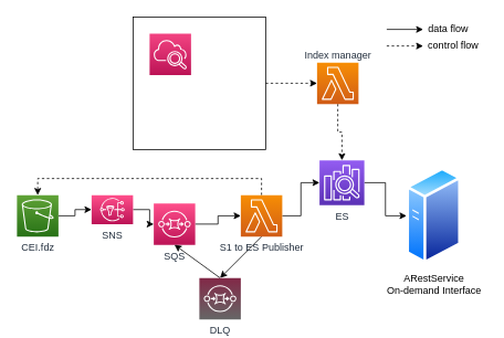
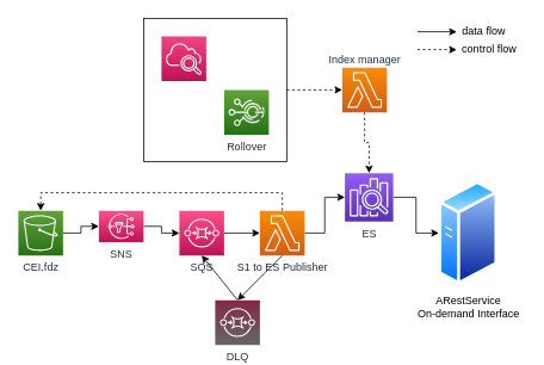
  <mxCell id="0" />
  <mxCell id="1" parent="0" />
  <mxCell id="2" style="edgeStyle=orthogonalEdgeStyle;rounded=0;orthogonalLoop=1;jettySize=auto;html=1;entryX=0;entryY=0.5;entryDx=0;entryDy=0;entryPerimeter=0;" edge="1" parent="1" source="3" target="7"><mxGeometry relative="1" as="geometry" /></mxCell>
  <mxCell id="3" value="CEI.fdz" style="sketch=0;points=[[0,0,0],[0.25,0,0],[0.5,0,0],[0.75,0,0],[1,0,0],[0,1,0],[0.25,1,0],[0.5,1,0],[0.75,1,0],[1,1,0],[0,0.25,0],[0,0.5,0],[0,0.75,0],[1,0.25,0],[1,0.5,0],[1,0.75,0]];outlineConnect=0;fontColor=#232F3E;gradientColor=#60A337;gradientDirection=north;fillColor=#277116;strokeColor=#ffffff;dashed=0;verticalLabelPosition=bottom;verticalAlign=top;align=center;html=1;fontSize=12;fontStyle=0;aspect=fixed;shape=mxgraph.aws4.resourceIcon;resIcon=mxgraph.aws4.s3;" vertex="1" parent="1"><mxGeometry x="20" y="235" width="50" height="50" as="geometry" /></mxCell>
  <mxCell id="4" style="edgeStyle=orthogonalEdgeStyle;rounded=0;orthogonalLoop=1;jettySize=auto;html=1;exitX=1;exitY=0.5;exitDx=0;exitDy=0;exitPerimeter=0;entryX=0;entryY=0.5;entryDx=0;entryDy=0;entryPerimeter=0;" edge="1" parent="1" source="5" target="11"><mxGeometry relative="1" as="geometry" /></mxCell>
- <mxCell id="5" value="SQS" style="sketch=0;points=[[0,0,0],[0.25,0,0],[0.5,0,0],[0.75,0,0],[1,0,0],[0,1,0],[0.25,1,0],[0.5,1,0],[0.75,1,0],[1,1,0],[0,0.25,0],[0,0.5,0],[0,0.75,0],[1,0.25,0],[1,0.5,0],[1,0.75,0]];outlineConnect=0;fontColor=#232F3E;gradientColor=#FF4F8B;gradientDirection=north;fillColor=#BC1356;strokeColor=#ffffff;dashed=0;verticalLabelPosition=bottom;verticalAlign=top;align=center;html=1;fontSize=12;fontStyle=0;aspect=fixed;shape=mxgraph.aws4.resourceIcon;resIcon=mxgraph.aws4.sqs;" vertex="1" parent="1"><mxGeometry x="185" y="245" width="50" height="50" as="geometry" /></mxCell>
+ <mxCell id="5" value="SQS" style="sketch=0;points=[[0,0,0],[0.25,0,0],[0.5,0,0],[0.75,0,0],[1,0,0],[0,1,0],[0.25,1,0],[0.5,1,0],[0.75,1,0],[1,1,0],[0,0.25,0],[0,0.5,0],[0,0.75,0],[1,0.25,0],[1,0.5,0],[1,0.75,0]];outlineConnect=0;fontColor=#232F3E;gradientColor=#FF4F8B;gradientDirection=north;fillColor=#BC1356;strokeColor=#ffffff;dashed=0;verticalLabelPosition=bottom;verticalAlign=top;align=center;html=1;fontSize=12;fontStyle=0;aspect=fixed;shape=mxgraph.aws4.resourceIcon;resIcon=mxgraph.aws4.sqs;" vertex="1" parent="1"><mxGeometry x="200" y="235" width="50" height="50" as="geometry" /></mxCell>
  <mxCell id="6" style="edgeStyle=orthogonalEdgeStyle;rounded=0;orthogonalLoop=1;jettySize=auto;html=1;" edge="1" parent="1" source="7" target="5"><mxGeometry relative="1" as="geometry" /></mxCell>
  <mxCell id="7" value="SNS" style="sketch=0;points=[[0,0,0],[0.25,0,0],[0.5,0,0],[0.75,0,0],[1,0,0],[0,1,0],[0.25,1,0],[0.5,1,0],[0.75,1,0],[1,1,0],[0,0.25,0],[0,0.5,0],[0,0.75,0],[1,0.25,0],[1,0.5,0],[1,0.75,0]];outlineConnect=0;fontColor=#232F3E;gradientColor=#FF4F8B;gradientDirection=north;fillColor=#BC1356;strokeColor=#ffffff;dashed=0;verticalLabelPosition=bottom;verticalAlign=top;align=center;html=1;fontSize=12;fontStyle=0;aspect=fixed;shape=mxgraph.aws4.resourceIcon;resIcon=mxgraph.aws4.sns;" vertex="1" parent="1"><mxGeometry x="110" y="235" width="50" height="35" as="geometry" /></mxCell>
  <mxCell id="8" style="edgeStyle=orthogonalEdgeStyle;rounded=0;orthogonalLoop=1;jettySize=auto;html=1;exitX=0.5;exitY=0;exitDx=0;exitDy=0;exitPerimeter=0;entryX=0.5;entryY=0;entryDx=0;entryDy=0;entryPerimeter=0;dashed=1;" edge="1" parent="1" source="11" target="3"><mxGeometry relative="1" as="geometry" /></mxCell>
  <mxCell id="9" style="edgeStyle=orthogonalEdgeStyle;rounded=0;orthogonalLoop=1;jettySize=auto;html=1;exitX=1;exitY=0.5;exitDx=0;exitDy=0;exitPerimeter=0;entryX=0;entryY=0.5;entryDx=0;entryDy=0;entryPerimeter=0;" edge="1" parent="1" source="11" target="13"><mxGeometry relative="1" as="geometry" /></mxCell>
  <mxCell id="10" style="edgeStyle=none;rounded=0;orthogonalLoop=1;jettySize=auto;html=1;exitX=0.5;exitY=1;exitDx=0;exitDy=0;exitPerimeter=0;entryX=0.5;entryY=0;entryDx=0;entryDy=0;entryPerimeter=0;" edge="1" parent="1" source="11" target="23"><mxGeometry relative="1" as="geometry" /></mxCell>
  <mxCell id="11" value="S1 to ES Publisher" style="sketch=0;points=[[0,0,0],[0.25,0,0],[0.5,0,0],[0.75,0,0],[1,0,0],[0,1,0],[0.25,1,0],[0.5,1,0],[0.75,1,0],[1,1,0],[0,0.25,0],[0,0.5,0],[0,0.75,0],[1,0.25,0],[1,0.5,0],[1,0.75,0]];outlineConnect=0;fontColor=#232F3E;gradientColor=#F78E04;gradientDirection=north;fillColor=#D05C17;strokeColor=#ffffff;dashed=0;verticalLabelPosition=bottom;verticalAlign=top;align=center;html=1;fontSize=12;fontStyle=0;aspect=fixed;shape=mxgraph.aws4.resourceIcon;resIcon=mxgraph.aws4.lambda;" vertex="1" parent="1"><mxGeometry x="290" y="235" width="50" height="50" as="geometry" /></mxCell>
  <mxCell id="12" style="edgeStyle=orthogonalEdgeStyle;rounded=0;orthogonalLoop=1;jettySize=auto;html=1;exitX=1;exitY=0.5;exitDx=0;exitDy=0;exitPerimeter=0;entryX=0;entryY=0.5;entryDx=0;entryDy=0;" edge="1" parent="1" source="13" target="14"><mxGeometry relative="1" as="geometry" /></mxCell>
  <mxCell id="13" value="ES" style="sketch=0;points=[[0,0,0],[0.25,0,0],[0.5,0,0],[0.75,0,0],[1,0,0],[0,1,0],[0.25,1,0],[0.5,1,0],[0.75,1,0],[1,1,0],[0,0.25,0],[0,0.5,0],[0,0.75,0],[1,0.25,0],[1,0.5,0],[1,0.75,0]];outlineConnect=0;fontColor=#232F3E;gradientColor=#945DF2;gradientDirection=north;fillColor=#5A30B5;strokeColor=#ffffff;dashed=0;verticalLabelPosition=bottom;verticalAlign=top;align=center;html=1;fontSize=12;fontStyle=0;aspect=fixed;shape=mxgraph.aws4.resourceIcon;resIcon=mxgraph.aws4.elasticsearch_service;" vertex="1" parent="1"><mxGeometry x="385" y="193" width="54" height="54" as="geometry" /></mxCell>
  <mxCell id="14" value="ARestService&lt;br&gt;On-demand Interface" style="aspect=fixed;perimeter=ellipsePerimeter;html=1;align=center;shadow=0;dashed=0;spacingTop=3;image;image=img/lib/active_directory/generic_server.svg;" vertex="1" parent="1"><mxGeometry x="490" y="201.07" width="66" height="117.86" as="geometry" /></mxCell>
  <mxCell id="15" style="edgeStyle=orthogonalEdgeStyle;rounded=0;orthogonalLoop=1;jettySize=auto;html=1;dashed=1;" edge="1" parent="1" source="16" target="13"><mxGeometry relative="1" as="geometry" /></mxCell>
  <mxCell id="16" value="Index manager" style="sketch=0;points=[[0,0,0],[0.25,0,0],[0.5,0,0],[0.75,0,0],[1,0,0],[0,1,0],[0.25,1,0],[0.5,1,0],[0.75,1,0],[1,1,0],[0,0.25,0],[0,0.5,0],[0,0.75,0],[1,0.25,0],[1,0.5,0],[1,0.75,0]];outlineConnect=0;fontColor=#232F3E;gradientColor=#F78E04;gradientDirection=north;fillColor=#D05C17;strokeColor=#ffffff;dashed=0;verticalLabelPosition=top;verticalAlign=bottom;align=center;html=1;fontSize=12;fontStyle=0;aspect=fixed;shape=mxgraph.aws4.resourceIcon;resIcon=mxgraph.aws4.lambda;labelPosition=center;" vertex="1" parent="1"><mxGeometry x="382" y="75" width="50" height="50" as="geometry" /></mxCell>
  <mxCell id="17" value="" style="group" vertex="1" connectable="0" parent="1"><mxGeometry x="160" y="20" width="160" height="160" as="geometry" /></mxCell>
  <mxCell id="18" value="" style="rounded=0;whiteSpace=wrap;html=1;" vertex="1" parent="17"><mxGeometry width="160" height="160" as="geometry" /></mxCell>
  <mxCell id="19" value="" style="sketch=0;points=[[0,0,0],[0.25,0,0],[0.5,0,0],[0.75,0,0],[1,0,0],[0,1,0],[0.25,1,0],[0.5,1,0],[0.75,1,0],[1,1,0],[0,0.25,0],[0,0.5,0],[0,0.75,0],[1,0.25,0],[1,0.5,0],[1,0.75,0]];points=[[0,0,0],[0.25,0,0],[0.5,0,0],[0.75,0,0],[1,0,0],[0,1,0],[0.25,1,0],[0.5,1,0],[0.75,1,0],[1,1,0],[0,0.25,0],[0,0.5,0],[0,0.75,0],[1,0.25,0],[1,0.5,0],[1,0.75,0]];outlineConnect=0;fontColor=#232F3E;gradientColor=#F34482;gradientDirection=north;fillColor=#BC1356;strokeColor=#ffffff;dashed=0;verticalLabelPosition=bottom;verticalAlign=top;align=center;html=1;fontSize=12;fontStyle=0;aspect=fixed;shape=mxgraph.aws4.resourceIcon;resIcon=mxgraph.aws4.cloudwatch_2;" vertex="1" parent="17"><mxGeometry x="20" y="20" width="50" height="50" as="geometry" /></mxCell>
+ <mxCell id="20" value="Rollover" style="sketch=0;points=[[0,0,0],[0.25,0,0],[0.5,0,0],[0.75,0,0],[1,0,0],[0,1,0],[0.25,1,0],[0.5,1,0],[0.75,1,0],[1,1,0],[0,0.25,0],[0,0.5,0],[0,0.75,0],[1,0.25,0],[1,0.5,0],[1,0.75,0]];outlineConnect=0;fontColor=#232F3E;gradientColor=#60A337;gradientDirection=north;fillColor=#277116;strokeColor=#ffffff;dashed=0;verticalLabelPosition=bottom;verticalAlign=top;align=center;html=1;fontSize=12;fontStyle=0;aspect=fixed;shape=mxgraph.aws4.resourceIcon;resIcon=mxgraph.aws4.iot_events;" vertex="1" parent="17"><mxGeometry x="90" y="80" width="50" height="50" as="geometry" /></mxCell>
  <mxCell id="21" style="edgeStyle=orthogonalEdgeStyle;rounded=0;orthogonalLoop=1;jettySize=auto;html=1;dashed=1;" edge="1" parent="1" source="18" target="16"><mxGeometry relative="1" as="geometry" /></mxCell>
  <mxCell id="22" style="edgeStyle=none;rounded=0;orthogonalLoop=1;jettySize=auto;html=1;exitX=0.5;exitY=0;exitDx=0;exitDy=0;exitPerimeter=0;entryX=0.5;entryY=1;entryDx=0;entryDy=0;entryPerimeter=0;" edge="1" parent="1" source="23" target="5"><mxGeometry relative="1" as="geometry" /></mxCell>
  <mxCell id="23" value="DLQ" style="sketch=0;points=[[0,0,0],[0.25,0,0],[0.5,0,0],[0.75,0,0],[1,0,0],[0,1,0],[0.25,1,0],[0.5,1,0],[0.75,1,0],[1,1,0],[0,0.25,0],[0,0.5,0],[0,0.75,0],[1,0.25,0],[1,0.5,0],[1,0.75,0]];outlineConnect=0;fontColor=#232F3E;gradientColor=#822847;gradientDirection=north;fillColor=#666666;strokeColor=#ffffff;dashed=0;verticalLabelPosition=bottom;verticalAlign=top;align=center;html=1;fontSize=12;fontStyle=0;aspect=fixed;shape=mxgraph.aws4.resourceIcon;resIcon=mxgraph.aws4.sqs;" vertex="1" parent="1"><mxGeometry x="240" y="335" width="50" height="50" as="geometry" /></mxCell>
  <mxCell id="24" value="" style="endArrow=classic;html=1;rounded=0;" edge="1" parent="1"><mxGeometry width="50" height="50" relative="1" as="geometry"><mxPoint x="466" y="35" as="sourcePoint" /><mxPoint x="510" y="35" as="targetPoint" /></mxGeometry></mxCell>
  <mxCell id="25" value="" style="endArrow=classic;html=1;rounded=0;dashed=1;" edge="1" parent="1"><mxGeometry width="50" height="50" relative="1" as="geometry"><mxPoint x="466" y="55" as="sourcePoint" /><mxPoint x="510" y="55" as="targetPoint" /></mxGeometry></mxCell>
  <mxCell id="26" value="data flow" style="text;html=1;align=center;verticalAlign=middle;resizable=0;points=[];autosize=1;strokeColor=none;fillColor=none;" vertex="1" parent="1"><mxGeometry x="510" y="25" width="60" height="20" as="geometry" /></mxCell>
  <mxCell id="27" value="control flow" style="text;html=1;align=center;verticalAlign=middle;resizable=0;points=[];autosize=1;strokeColor=none;fillColor=none;" vertex="1" parent="1"><mxGeometry x="506" y="45" width="80" height="20" as="geometry" /></mxCell>
